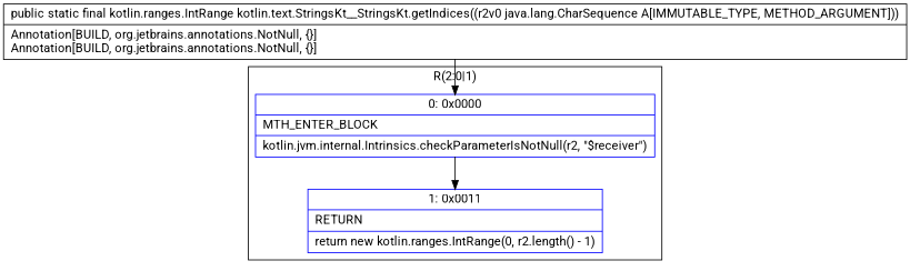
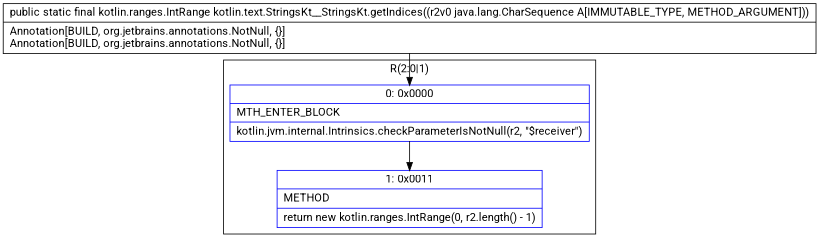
  digraph {
    fontname=Roboto
    node [color=blue shape=record fontname=Roboto]
    edge [fontname=Roboto]
    n1 [label="{0\:\ 0x0000|MTH_ENTER_BLOCK\l|kotlin.jvm.internal.Intrinsics.checkParameterIsNotNull(r2, \"$receiver\")\l}"]
-   n2 [label="{1\:\ 0x0011|RETURN\l|return new kotlin.ranges.IntRange(0, r2.length() \- 1)\l}"]
+   n2 [label="{1\:\ 0x0011|METHOD\l|return new kotlin.ranges.IntRange(0, r2.length() \- 1)\l}"]
    n3 [label="{public static final kotlin.ranges.IntRange kotlin.text.StringsKt__StringsKt.getIndices((r2v0 java.lang.CharSequence A[IMMUTABLE_TYPE, METHOD_ARGUMENT]))  | Annotation[BUILD, org.jetbrains.annotations.NotNull, \{\}]\lAnnotation[BUILD, org.jetbrains.annotations.NotNull, \{\}]\l}" color=""]
    subgraph cluster_1 {
      label="R(2:0|1)"
      n1
      n2
    }
    n1 -> n2
    n3 -> n1
  }
